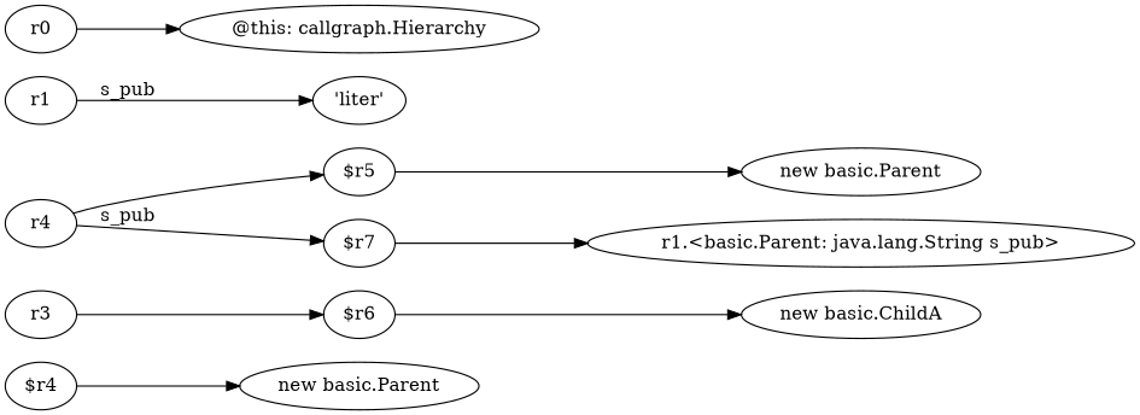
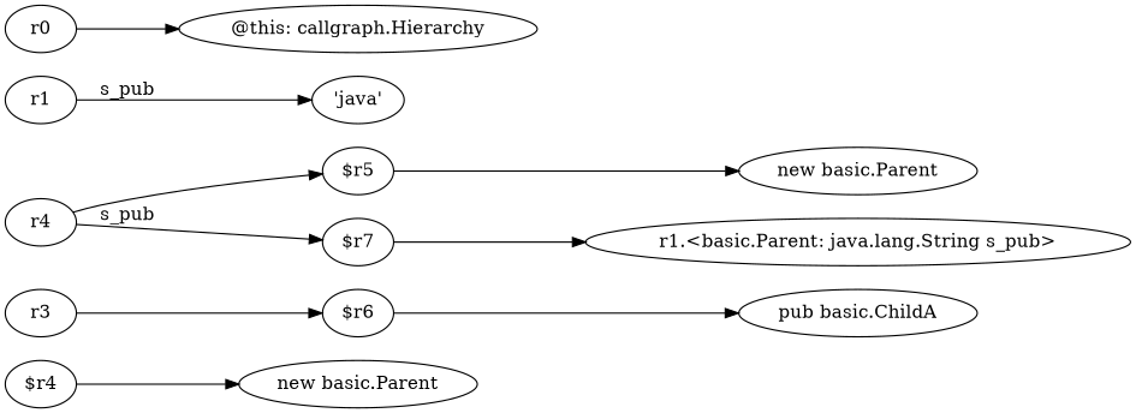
  digraph {
    rankdir=LR
    n1 [label="$r4"]
    n2 [label="new basic.Parent"]
    n3 [label="$r6"]
-   n4 [label="new basic.ChildA"]
+   n4 [label="pub basic.ChildA"]
    n5 [label="$r5"]
    n6 [label="new basic.Parent"]
    n7 [label=r1]
-   n8 [label="'liter'"]
+   n8 [label="'java'"]
    n9 [label="$r7"]
    n10 [label="r1.<basic.Parent: java.lang.String s_pub>"]
    n11 [label=r3]
    n12 [label=r4]
    n13 [label=r0]
    n14 [label="@this: callgraph.Hierarchy"]
    n1 -> n2
    n3 -> n4
    n5 -> n6
    n7 -> n8 [label=s_pub]
    n9 -> n10
    n11 -> n3
    n12 -> n5
    n12 -> n9 [label=s_pub]
    n13 -> n14
  }
